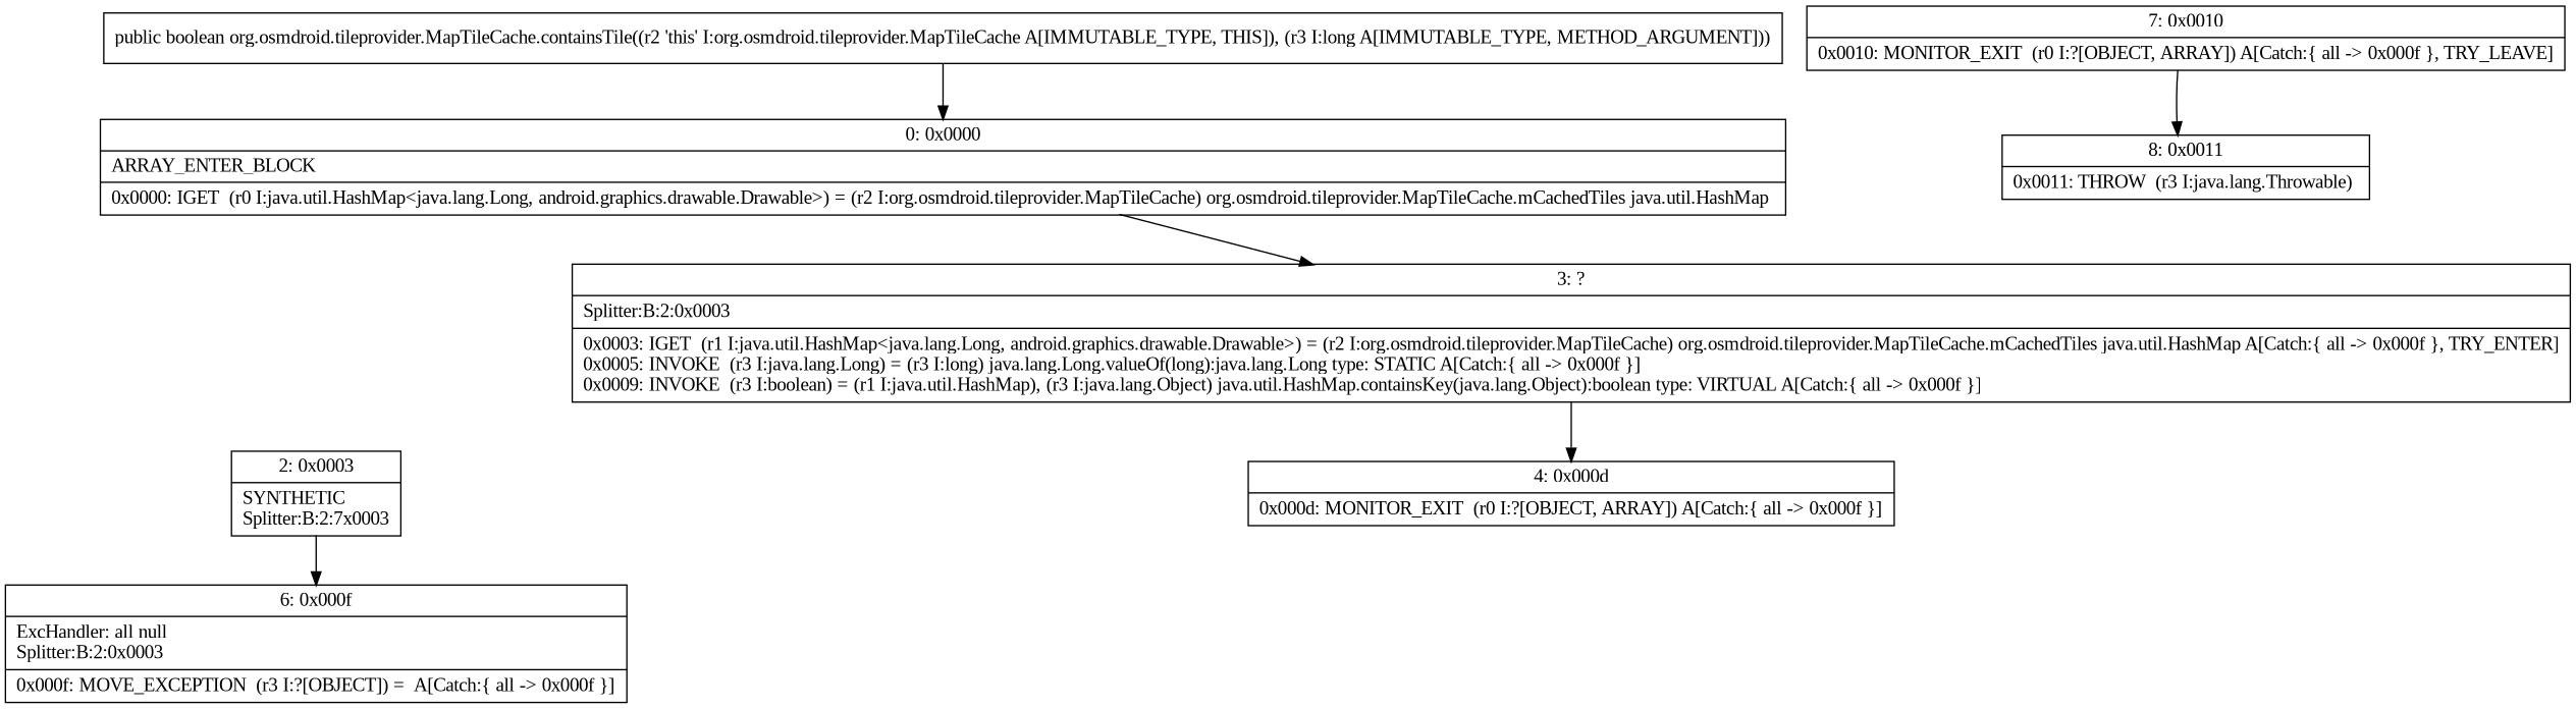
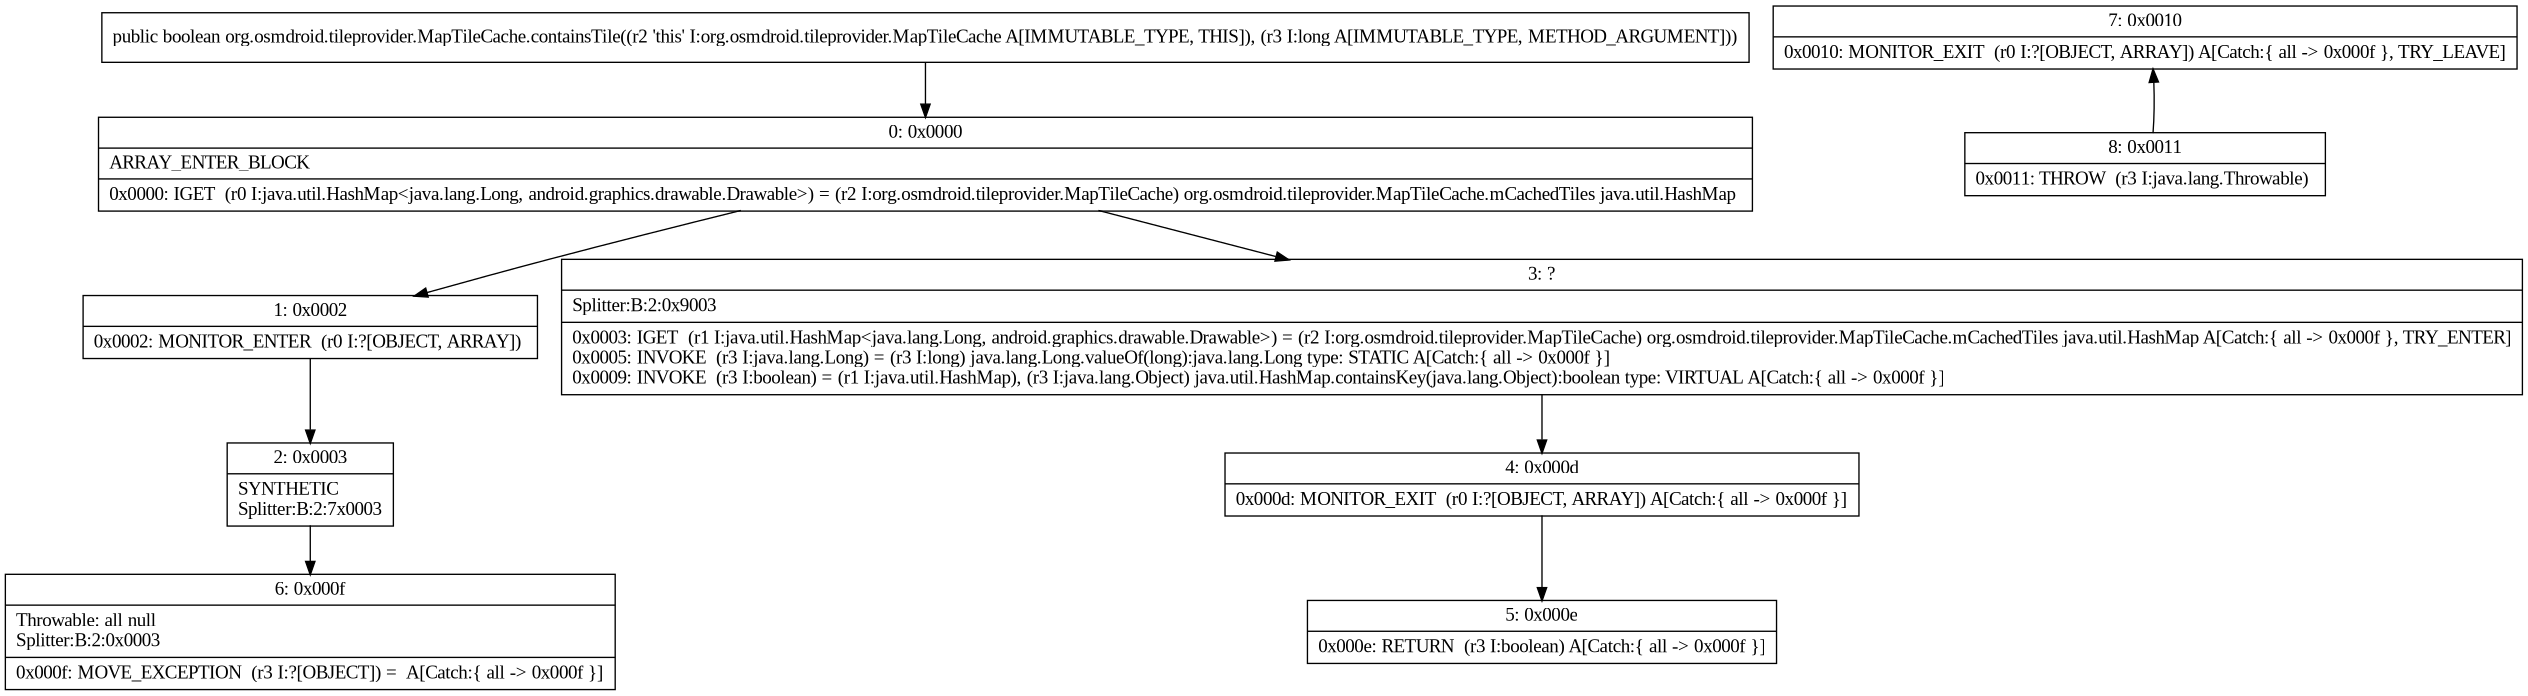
  digraph {
    fontname="Liberation Serif"
    node [fontname="Liberation Serif" shape=record]
    edge [fontname="Liberation Serif"]
    n1 [label="{0\:\ 0x0000|ARRAY_ENTER_BLOCK\l|0x0000: IGET  (r0 I:java.util.HashMap\<java.lang.Long, android.graphics.drawable.Drawable\>) = (r2 I:org.osmdroid.tileprovider.MapTileCache) org.osmdroid.tileprovider.MapTileCache.mCachedTiles java.util.HashMap \l}"]
-   n3 [label="{3\:\ ?|Splitter:B:2:0x0003\l|0x0003: IGET  (r1 I:java.util.HashMap\<java.lang.Long, android.graphics.drawable.Drawable\>) = (r2 I:org.osmdroid.tileprovider.MapTileCache) org.osmdroid.tileprovider.MapTileCache.mCachedTiles java.util.HashMap A[Catch:\{ all \-\> 0x000f \}, TRY_ENTER]\l0x0005: INVOKE  (r3 I:java.lang.Long) = (r3 I:long) java.lang.Long.valueOf(long):java.lang.Long type: STATIC A[Catch:\{ all \-\> 0x000f \}]\l0x0009: INVOKE  (r3 I:boolean) = (r1 I:java.util.HashMap), (r3 I:java.lang.Object) java.util.HashMap.containsKey(java.lang.Object):boolean type: VIRTUAL A[Catch:\{ all \-\> 0x000f \}]\l}"]
+   n2 [label="{1\:\ 0x0002|0x0002: MONITOR_ENTER  (r0 I:?[OBJECT, ARRAY]) \l}"]
+   n3 [label="{3\:\ ?|Splitter:B:2:0x9003\l|0x0003: IGET  (r1 I:java.util.HashMap\<java.lang.Long, android.graphics.drawable.Drawable\>) = (r2 I:org.osmdroid.tileprovider.MapTileCache) org.osmdroid.tileprovider.MapTileCache.mCachedTiles java.util.HashMap A[Catch:\{ all \-\> 0x000f \}, TRY_ENTER]\l0x0005: INVOKE  (r3 I:java.lang.Long) = (r3 I:long) java.lang.Long.valueOf(long):java.lang.Long type: STATIC A[Catch:\{ all \-\> 0x000f \}]\l0x0009: INVOKE  (r3 I:boolean) = (r1 I:java.util.HashMap), (r3 I:java.lang.Object) java.util.HashMap.containsKey(java.lang.Object):boolean type: VIRTUAL A[Catch:\{ all \-\> 0x000f \}]\l}"]
    n4 [label="{2\:\ 0x0003|SYNTHETIC\lSplitter:B:2:7x0003\l}"]
-   n5 [label="{6\:\ 0x000f|ExcHandler: all null\lSplitter:B:2:0x0003\l|0x000f: MOVE_EXCEPTION  (r3 I:?[OBJECT]) =  A[Catch:\{ all \-\> 0x000f \}]\l}"]
+   n5 [label="{6\:\ 0x000f|Throwable: all null\lSplitter:B:2:0x0003\l|0x000f: MOVE_EXCEPTION  (r3 I:?[OBJECT]) =  A[Catch:\{ all \-\> 0x000f \}]\l}"]
    n6 [label="{4\:\ 0x000d|0x000d: MONITOR_EXIT  (r0 I:?[OBJECT, ARRAY]) A[Catch:\{ all \-\> 0x000f \}]\l}"]
+   n7 [label="{5\:\ 0x000e|0x000e: RETURN  (r3 I:boolean) A[Catch:\{ all \-\> 0x000f \}]\l}"]
    n8 [label="{7\:\ 0x0010|0x0010: MONITOR_EXIT  (r0 I:?[OBJECT, ARRAY]) A[Catch:\{ all \-\> 0x000f \}, TRY_LEAVE]\l}"]
    n9 [label="{8\:\ 0x0011|0x0011: THROW  (r3 I:java.lang.Throwable) \l}"]
    n10 [label="{public boolean org.osmdroid.tileprovider.MapTileCache.containsTile((r2 'this' I:org.osmdroid.tileprovider.MapTileCache A[IMMUTABLE_TYPE, THIS]), (r3 I:long A[IMMUTABLE_TYPE, METHOD_ARGUMENT])) }"]
+   n1 -> n2
    n1 -> n3
+   n2 -> n4
    n3 -> n6
    n4 -> n5
-   n8 -> n9
+   n6 -> n7
+   n9 -> n8
    n10 -> n1
  }
